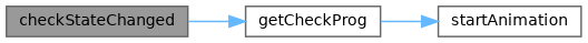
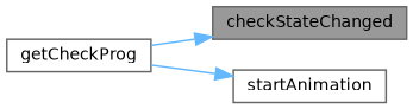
  digraph {
    rankdir=LR
    node [color=grey40 fillcolor=white fontname=Helvetica fontsize=10 shape=box style=filled]
    edge [color=steelblue1 fontname=Helvetica fontsize=10 labelfontname=Helvetica labelfontsize=10 style=solid]
    n1 [color=gray40 fillcolor=grey60 fontcolor=black height=0.2 label=checkStateChanged width=0.4]
    n2 [height=0.2 label=getCheckProg width=0.4]
    n3 [height=0.2 label=startAnimation width=0.4]
-   n1 -> n2
+   n2 -> n1
    n2 -> n3
  }
